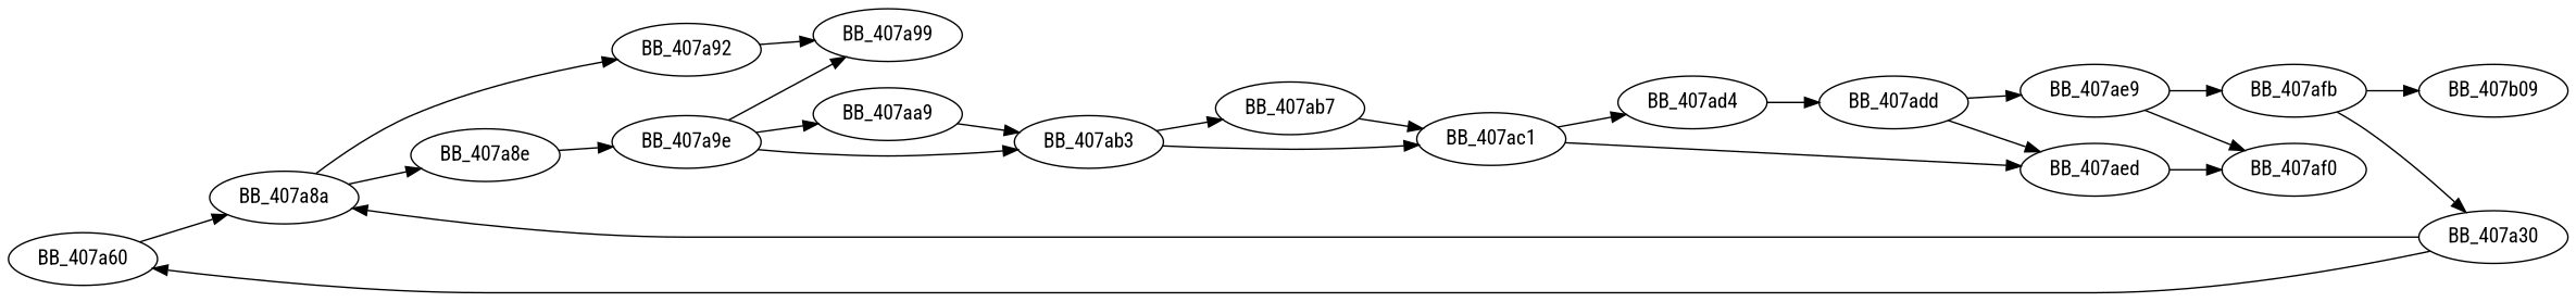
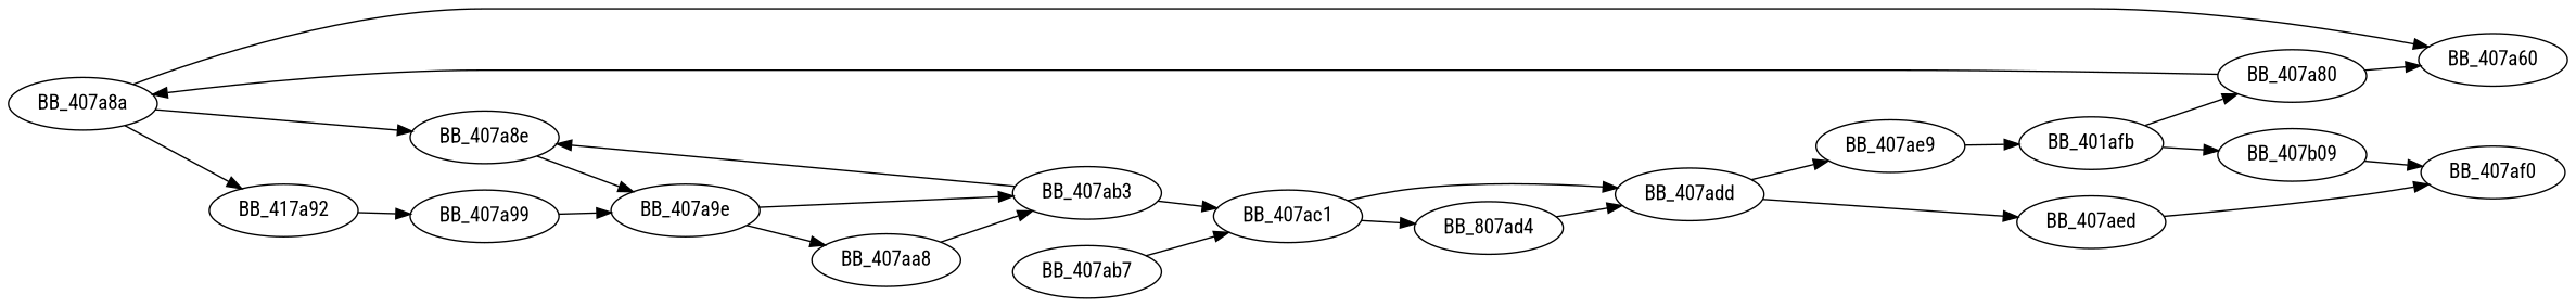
  digraph {
    fontname="Roboto Condensed"
    rankdir=LR
    node [fontname="Roboto Condensed"]
    edge [fontname="Roboto Condensed"]
    BB_407a60
    BB_407a8a
-   BB_407a80 [label=BB_407a30]
+   BB_407a80
    BB_407a8e
-   BB_407a92
+   BB_407a92 [label=BB_417a92]
    BB_407a9e
    BB_407a99
-   BB_407aa9
+   BB_407aa9 [label=BB_407aa8]
    BB_407ab3
    BB_407ab7
    BB_407ac1
-   BB_407ad4
+   BB_407ad4 [label=BB_807ad4]
    BB_407add
    BB_407ae9
    BB_407aed
    BB_407af0
-   BB_407afb
+   BB_407afb [label=BB_401afb]
    BB_407b09
-   BB_407a60 -> BB_407a8a
+   BB_407a8a -> BB_407a60
    BB_407a8a -> BB_407a8e
    BB_407a8a -> BB_407a92
    BB_407a80 -> BB_407a60
    BB_407a80 -> BB_407a8a
    BB_407a8e -> BB_407a9e
    BB_407a92 -> BB_407a99
    BB_407a9e -> BB_407aa9
    BB_407a9e -> BB_407ab3
-   BB_407a9e -> BB_407a99
+   BB_407a99 -> BB_407a9e
    BB_407aa9 -> BB_407ab3
-   BB_407ab3 -> BB_407ab7
+   BB_407ab3 -> BB_407a8e
    BB_407ab3 -> BB_407ac1
    BB_407ab7 -> BB_407ac1
    BB_407ac1 -> BB_407ad4
-   BB_407ac1 -> BB_407aed
+   BB_407ac1 -> BB_407add
    BB_407ad4 -> BB_407add
    BB_407add -> BB_407ae9
    BB_407add -> BB_407aed
-   BB_407ae9 -> BB_407af0
+   BB_407b09 -> BB_407af0
    BB_407ae9 -> BB_407afb
    BB_407aed -> BB_407af0
    BB_407afb -> BB_407a80
    BB_407afb -> BB_407b09
  }
